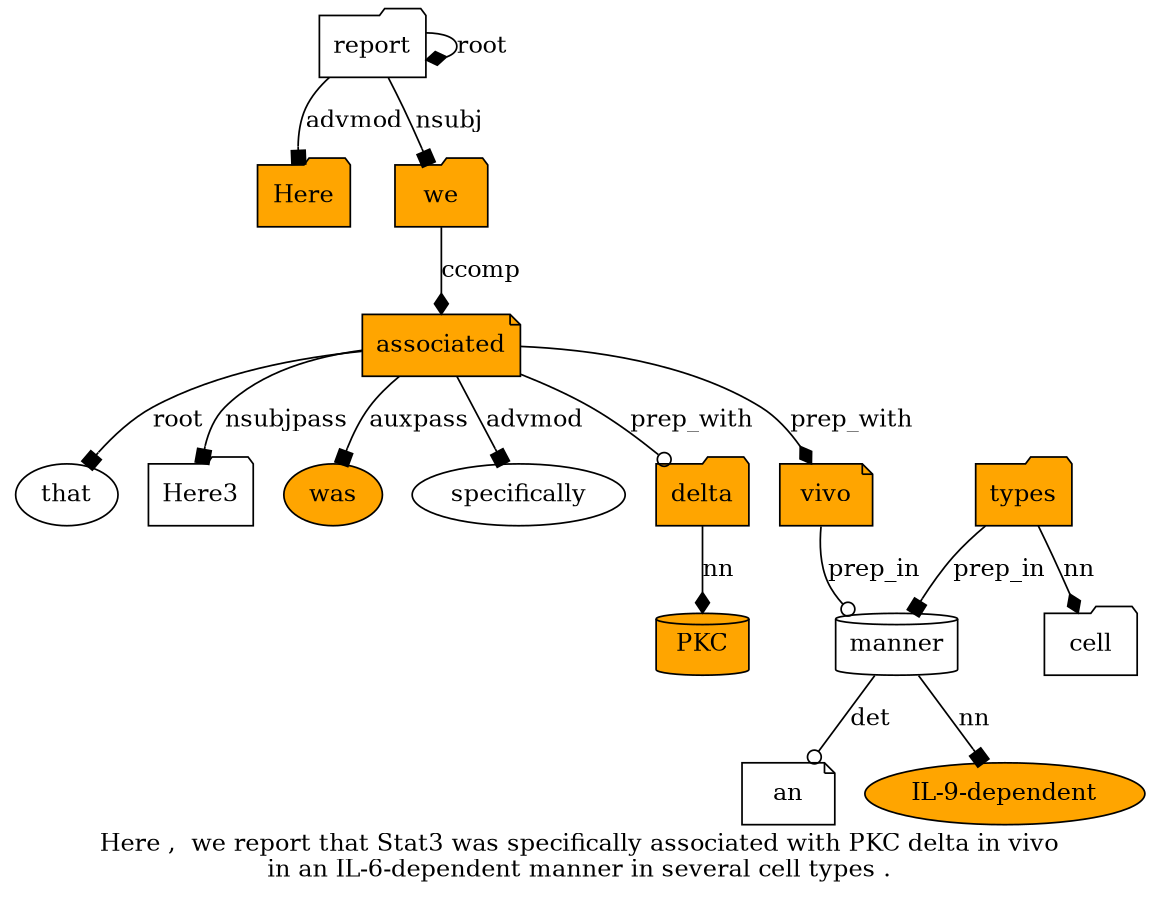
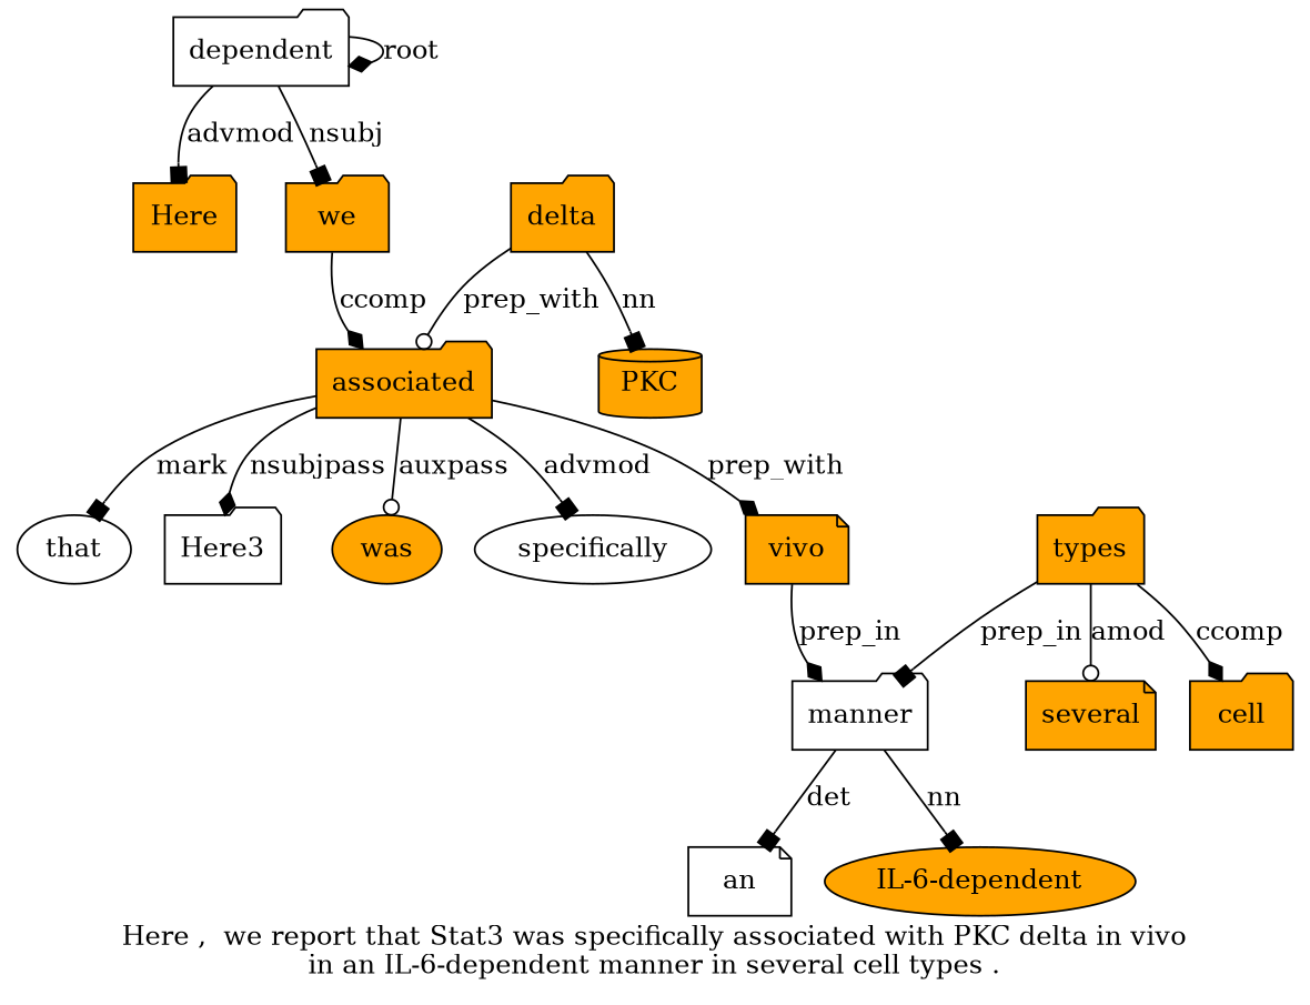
  digraph {
    label="Here ,  we report that Stat3 was specifically associated with PKC delta in vivo\nin an IL-6-dependent manner in several cell types ."
    node [fillcolor=orange shape=folder style=filled]
    edge [arrowhead=diamond]
-   n1 [fillcolor=white label=report]
+   n1 [fillcolor=white label=dependent]
    n2 [label=Here]
    n3 [label=we]
-   n4 [label=associated shape=note]
+   n4 [label=associated]
    n5 [fillcolor=white label=that shape=ellipse]
    n6 [fillcolor=white label=Here3]
    n7 [label=was shape=ellipse]
    n8 [fillcolor=white label=specifically shape=ellipse]
    n9 [label=delta]
    n10 [label=vivo shape=note]
    n11 [label=PKC shape=cylinder]
-   n12 [fillcolor=white label=manner shape=cylinder]
+   n12 [fillcolor=white label=manner]
    n13 [fillcolor=white label=an shape=note]
-   n14 [label="IL-9-dependent" shape=ellipse]
+   n14 [label="IL-6-dependent" shape=ellipse]
    n15 [label=types]
-   n17 [fillcolor=white label=cell]
+   n16 [label=several shape=note]
+   n17 [label=cell]
    n1 -> n1 [label=root]
    n1 -> n2 [arrowhead=box label=advmod]
    n1 -> n3 [arrowhead=box label=nsubj]
    n3 -> n4 [label=ccomp]
-   n4 -> n5 [arrowhead=box label=root]
-   n4 -> n6 [arrowhead=box label=nsubjpass]
-   n4 -> n7 [arrowhead=box label=auxpass]
+   n4 -> n5 [arrowhead=box label=mark]
+   n4 -> n6 [label=nsubjpass]
+   n4 -> n7 [arrowhead=odot label=auxpass]
    n4 -> n8 [arrowhead=box label=advmod]
-   n4 -> n9 [arrowhead=odot label=prep_with]
+   n9 -> n4 [arrowhead=odot label=prep_with]
    n4 -> n10 [label=prep_with]
-   n9 -> n11 [label=nn]
-   n10 -> n12 [arrowhead=odot label=prep_in]
-   n12 -> n13 [arrowhead=odot label=det]
+   n9 -> n11 [arrowhead=box label=nn]
+   n10 -> n12 [label=prep_in]
+   n12 -> n13 [arrowhead=box label=det]
    n12 -> n14 [arrowhead=box label=nn]
    n15 -> n12 [arrowhead=box label=prep_in]
-   n15 -> n17 [label=nn]
+   n15 -> n16 [arrowhead=odot label=amod]
+   n15 -> n17 [label=ccomp]
  }
